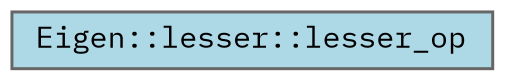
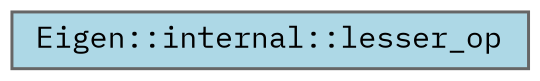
  digraph {
    rankdir=LR
    fontname="IBM Plex Mono"
-   n1 [color=grey40 fillcolor=lightblue fontname="IBM Plex Mono" fontsize=10 height=0.2 label="Eigen::lesser::lesser_op" shape=box style=filled width=0.4]
+   n1 [color=grey40 fillcolor=lightblue fontname="IBM Plex Mono" fontsize=10 height=0.2 label="Eigen::internal::lesser_op" shape=box style=filled width=0.4]
  }
